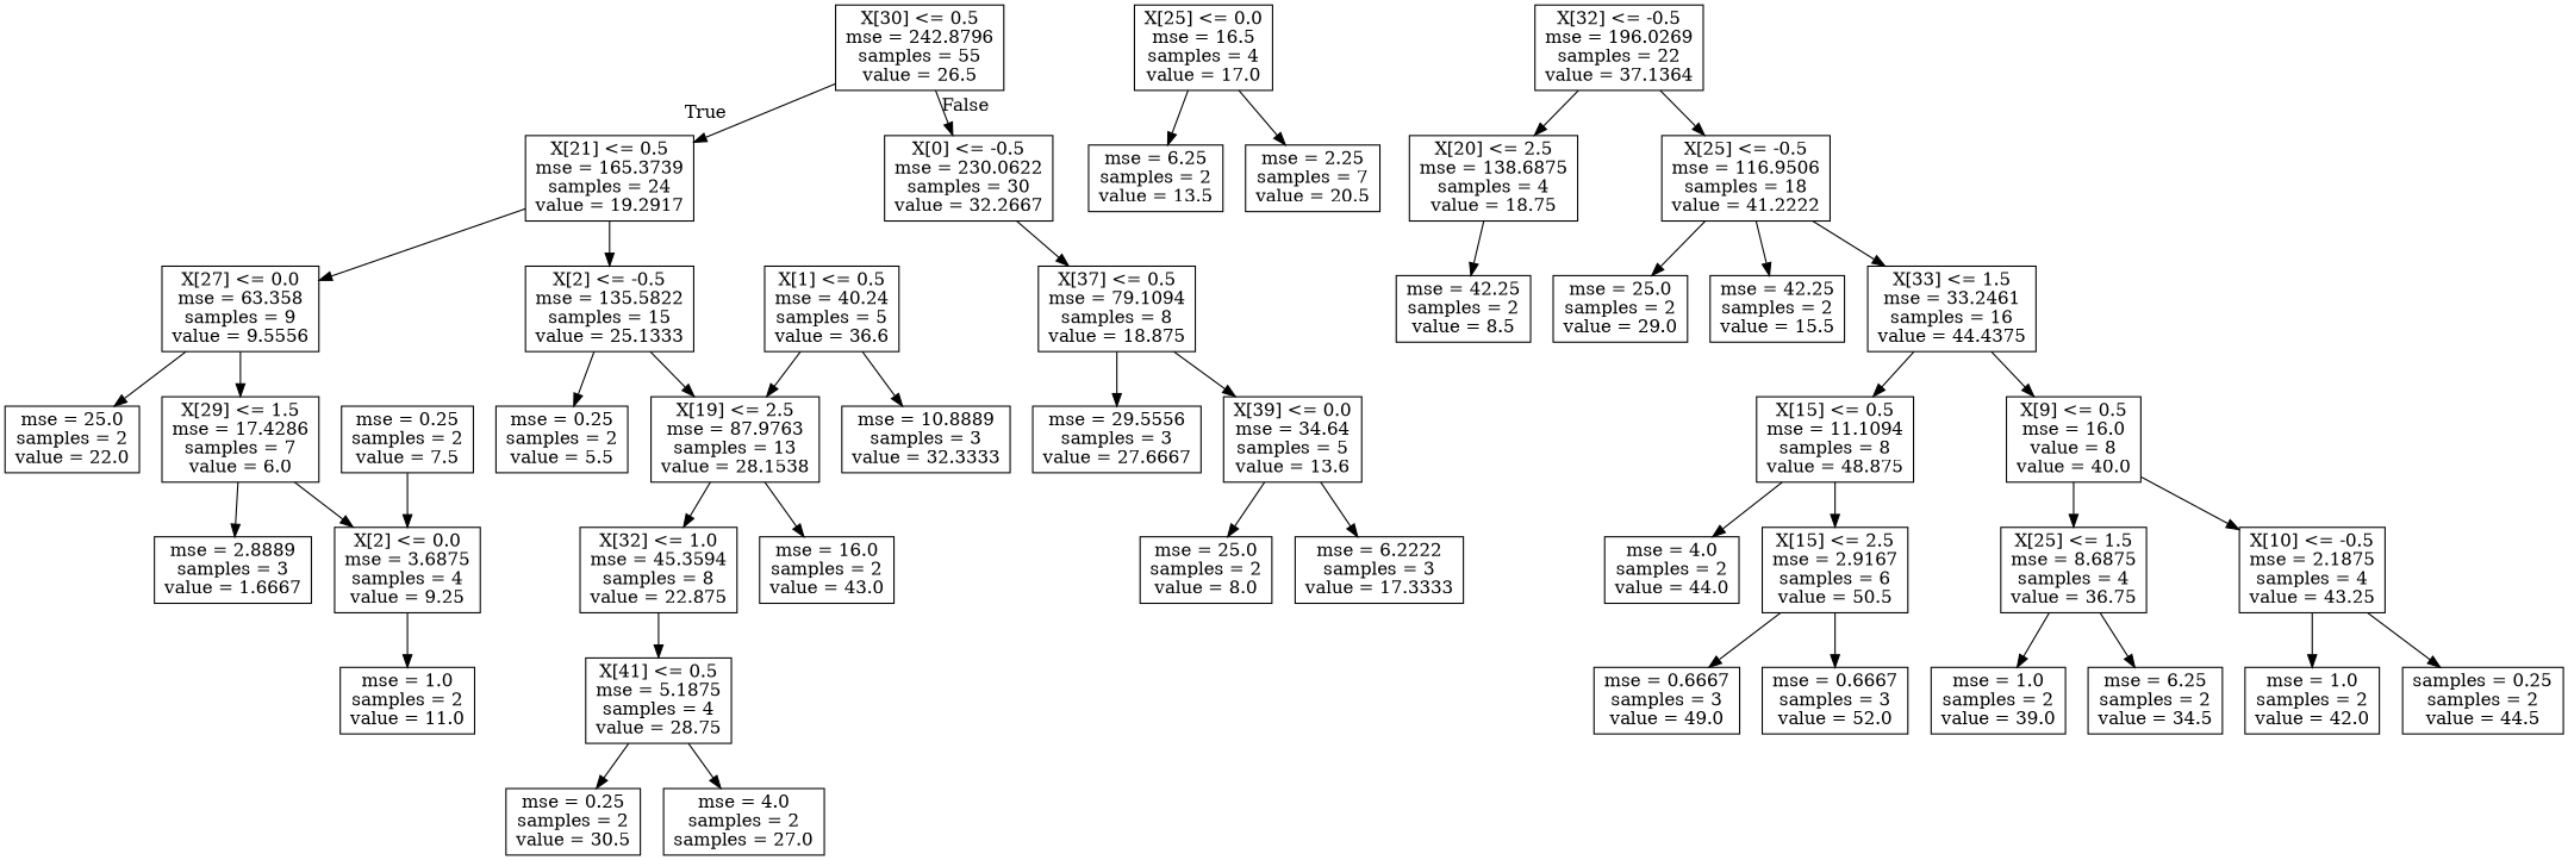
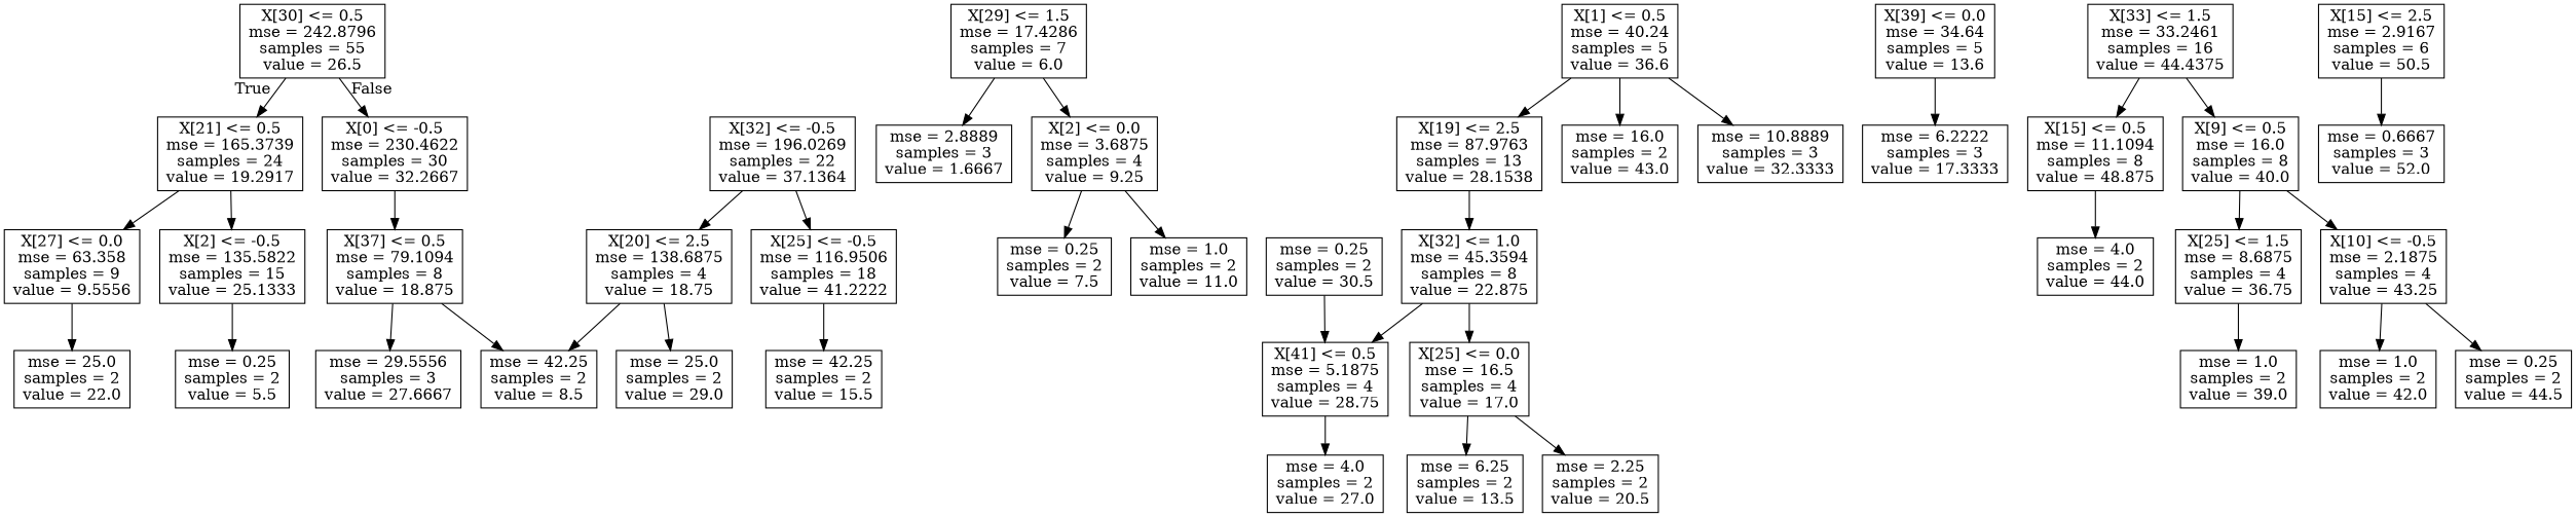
  digraph {
    node [shape=box]
    n1 [label="X[30] <= 0.5\nmse = 242.8796\nsamples = 55\nvalue = 26.5"]
    n2 [label="X[21] <= 0.5\nmse = 165.3739\nsamples = 24\nvalue = 19.2917"]
-   n3 [label="X[0] <= -0.5\nmse = 230.0622\nsamples = 30\nvalue = 32.2667"]
+   n3 [label="X[0] <= -0.5\nmse = 230.4622\nsamples = 30\nvalue = 32.2667"]
    n4 [label="X[27] <= 0.0\nmse = 63.358\nsamples = 9\nvalue = 9.5556"]
    n5 [label="X[2] <= -0.5\nmse = 135.5822\nsamples = 15\nvalue = 25.1333"]
    n6 [label="X[37] <= 0.5\nmse = 79.1094\nsamples = 8\nvalue = 18.875"]
    n7 [label="mse = 25.0\nsamples = 2\nvalue = 22.0"]
    n8 [label="X[29] <= 1.5\nmse = 17.4286\nsamples = 7\nvalue = 6.0"]
    n9 [label="mse = 0.25\nsamples = 2\nvalue = 5.5"]
    n10 [label="X[19] <= 2.5\nmse = 87.9763\nsamples = 13\nvalue = 28.1538"]
    n11 [label="mse = 2.8889\nsamples = 3\nvalue = 1.6667"]
    n12 [label="X[2] <= 0.0\nmse = 3.6875\nsamples = 4\nvalue = 9.25"]
    n13 [label="mse = 0.25\nsamples = 2\nvalue = 7.5"]
    n14 [label="mse = 1.0\nsamples = 2\nvalue = 11.0"]
    n15 [label="X[32] <= 1.0\nmse = 45.3594\nsamples = 8\nvalue = 22.875"]
    n16 [label="X[25] <= 0.0\nmse = 16.5\nsamples = 4\nvalue = 17.0"]
    n17 [label="X[41] <= 0.5\nmse = 5.1875\nsamples = 4\nvalue = 28.75"]
    n18 [label="X[1] <= 0.5\nmse = 40.24\nsamples = 5\nvalue = 36.6"]
    n19 [label="mse = 16.0\nsamples = 2\nvalue = 43.0"]
    n20 [label="mse = 10.8889\nsamples = 3\nvalue = 32.3333"]
    n21 [label="mse = 6.25\nsamples = 2\nvalue = 13.5"]
-   n22 [label="mse = 2.25\nsamples = 7\nvalue = 20.5"]
+   n22 [label="mse = 2.25\nsamples = 2\nvalue = 20.5"]
    n23 [label="mse = 0.25\nsamples = 2\nvalue = 30.5"]
-   n24 [label="mse = 4.0\nsamples = 2\nsamples = 27.0"]
+   n24 [label="mse = 4.0\nsamples = 2\nvalue = 27.0"]
    n25 [label="mse = 29.5556\nsamples = 3\nvalue = 27.6667"]
    n26 [label="X[39] <= 0.0\nmse = 34.64\nsamples = 5\nvalue = 13.6"]
    n27 [label="X[32] <= -0.5\nmse = 196.0269\nsamples = 22\nvalue = 37.1364"]
    n28 [label="X[20] <= 2.5\nmse = 138.6875\nsamples = 4\nvalue = 18.75"]
    n29 [label="X[25] <= -0.5\nmse = 116.9506\nsamples = 18\nvalue = 41.2222"]
-   n30 [label="mse = 25.0\nsamples = 2\nvalue = 8.0"]
    n31 [label="mse = 6.2222\nsamples = 3\nvalue = 17.3333"]
    n32 [label="mse = 42.25\nsamples = 2\nvalue = 8.5"]
    n33 [label="mse = 25.0\nsamples = 2\nvalue = 29.0"]
    n34 [label="mse = 42.25\nsamples = 2\nvalue = 15.5"]
    n35 [label="X[33] <= 1.5\nmse = 33.2461\nsamples = 16\nvalue = 44.4375"]
    n36 [label="X[15] <= 0.5\nmse = 11.1094\nsamples = 8\nvalue = 48.875"]
-   n37 [label="X[9] <= 0.5\nmse = 16.0\nvalue = 8\nvalue = 40.0"]
+   n37 [label="X[9] <= 0.5\nmse = 16.0\nsamples = 8\nvalue = 40.0"]
    n38 [label="mse = 4.0\nsamples = 2\nvalue = 44.0"]
    n39 [label="X[15] <= 2.5\nmse = 2.9167\nsamples = 6\nvalue = 50.5"]
    n40 [label="X[25] <= 1.5\nmse = 8.6875\nsamples = 4\nvalue = 36.75"]
    n41 [label="X[10] <= -0.5\nmse = 2.1875\nsamples = 4\nvalue = 43.25"]
-   n42 [label="mse = 0.6667\nsamples = 3\nvalue = 49.0"]
    n43 [label="mse = 0.6667\nsamples = 3\nvalue = 52.0"]
    n44 [label="mse = 1.0\nsamples = 2\nvalue = 39.0"]
-   n45 [label="mse = 6.25\nsamples = 2\nvalue = 34.5"]
    n46 [label="mse = 1.0\nsamples = 2\nvalue = 42.0"]
-   n47 [label="samples = 0.25\nsamples = 2\nvalue = 44.5"]
+   n47 [label="mse = 0.25\nsamples = 2\nvalue = 44.5"]
    n1 -> n2 [headlabel=True labelangle=45 labeldistance=2.5]
    n1 -> n3 [headlabel=False labelangle=-45 labeldistance=2.5]
    n2 -> n4
    n2 -> n5
    n3 -> n6
    n4 -> n7
-   n4 -> n8
    n5 -> n9
-   n5 -> n10
    n6 -> n25
-   n6 -> n26
+   n6 -> n32
    n8 -> n11
    n8 -> n12
    n10 -> n15
-   n13 -> n12
+   n12 -> n13
    n12 -> n14
+   n15 -> n16
    n15 -> n17
    n16 -> n21
    n16 -> n22
-   n17 -> n23
+   n23 -> n17
    n17 -> n24
    n18 -> n10
-   n10 -> n19
+   n18 -> n19
    n18 -> n20
-   n26 -> n30
    n26 -> n31
    n27 -> n28
    n27 -> n29
    n28 -> n32
-   n29 -> n33
+   n28 -> n33
    n29 -> n34
-   n29 -> n35
    n35 -> n36
    n35 -> n37
    n36 -> n38
-   n36 -> n39
    n37 -> n40
    n37 -> n41
-   n39 -> n42
    n39 -> n43
    n40 -> n44
-   n40 -> n45
    n41 -> n46
    n41 -> n47
  }
